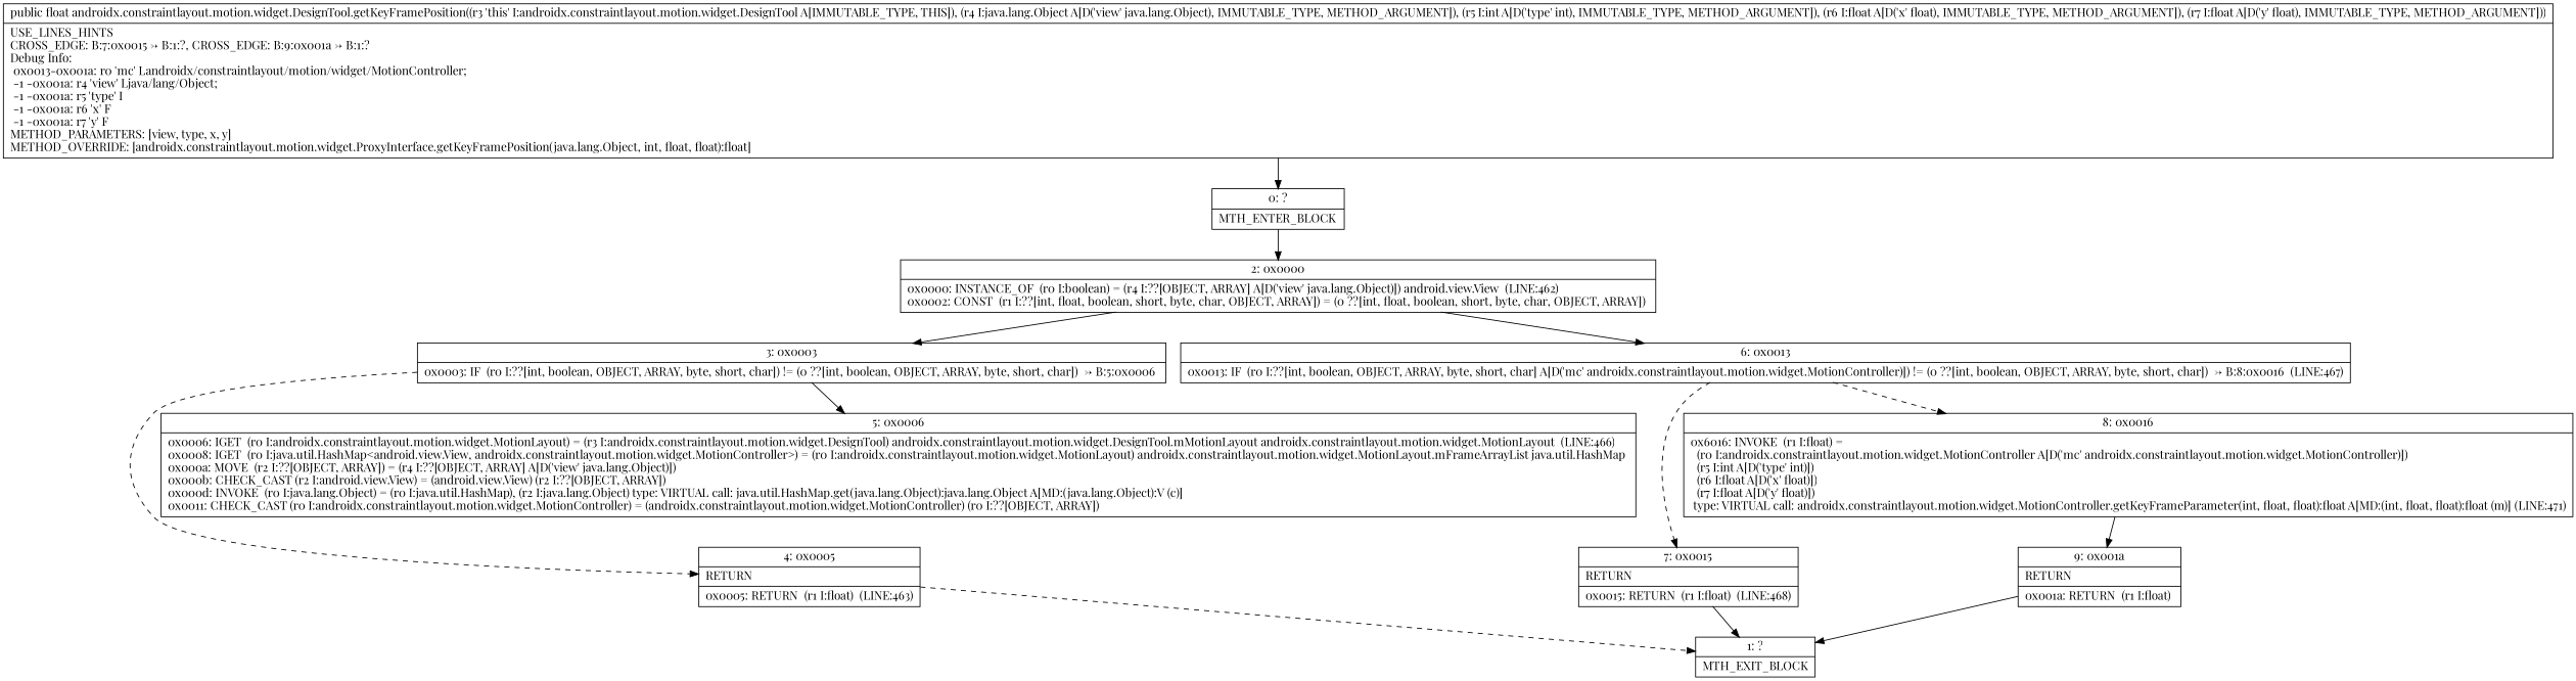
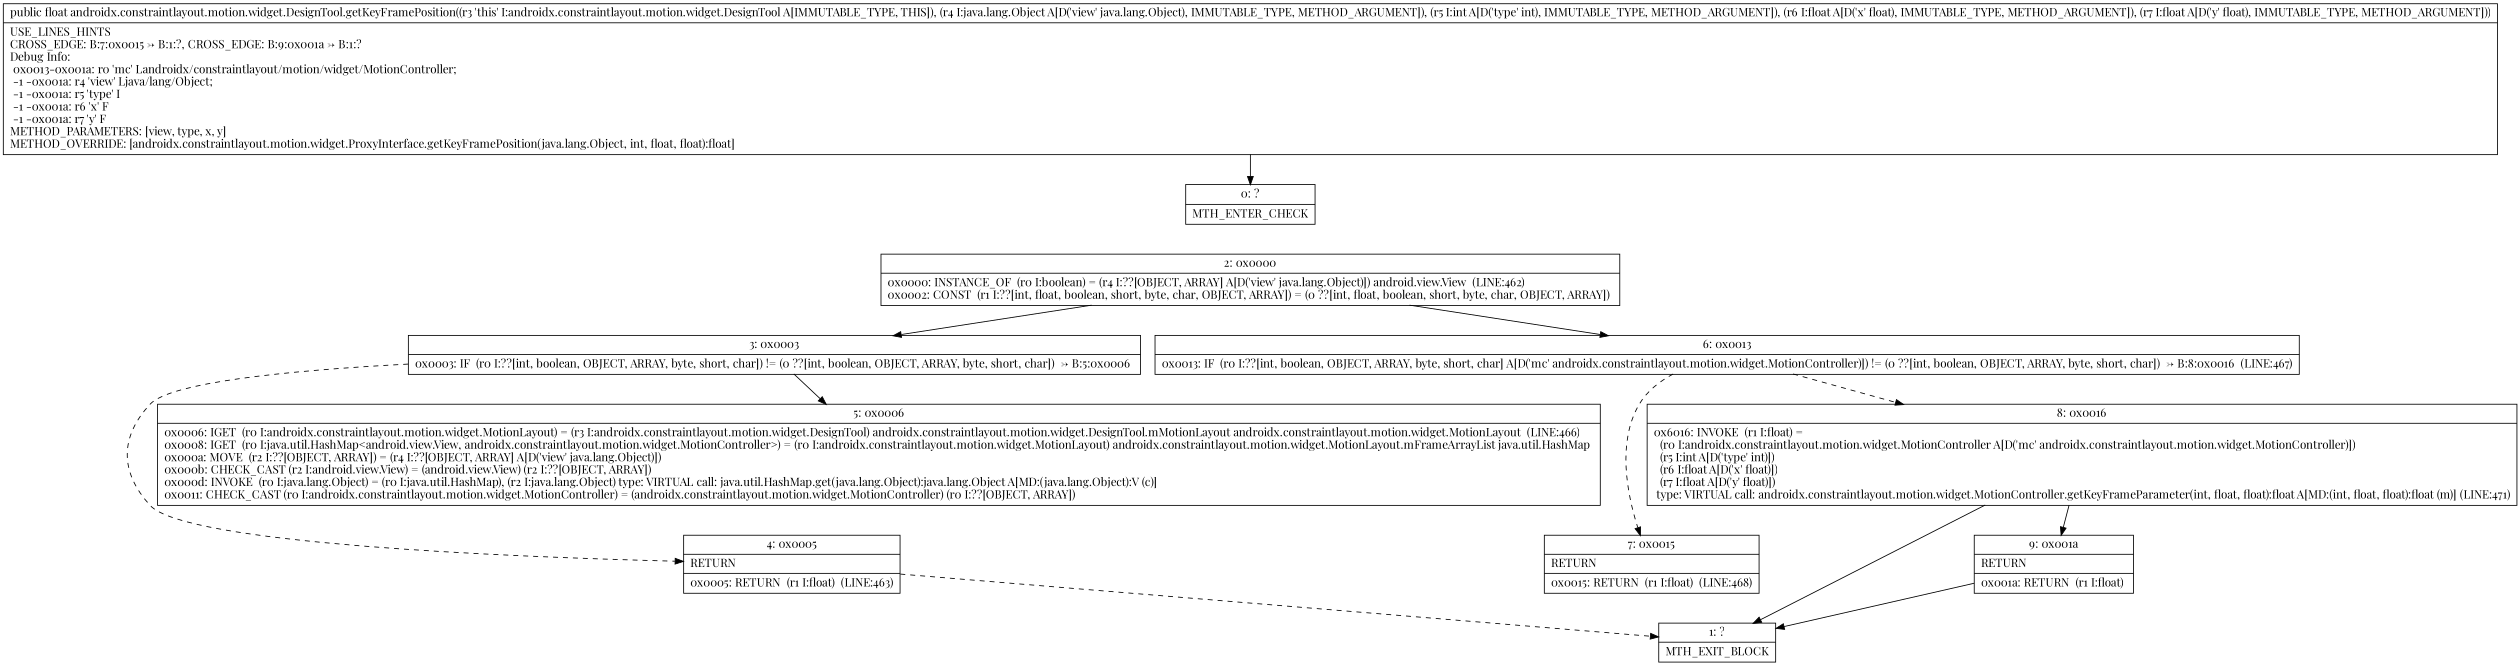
  digraph {
    fontname="Playfair Display"
    node [fontname="Playfair Display" shape=record]
    edge [fontname="Playfair Display"]
-   n1 [label="{0\:\ ?|MTH_ENTER_BLOCK\l}"]
+   n1 [label="{0\:\ ?|MTH_ENTER_CHECK\l}"]
    n2 [label="{2\:\ 0x0000|0x0000: INSTANCE_OF  (r0 I:boolean) = (r4 I:??[OBJECT, ARRAY] A[D('view' java.lang.Object)]) android.view.View  (LINE:462)\l0x0002: CONST  (r1 I:??[int, float, boolean, short, byte, char, OBJECT, ARRAY]) = (0 ??[int, float, boolean, short, byte, char, OBJECT, ARRAY]) \l}"]
    n3 [label="{3\:\ 0x0003|0x0003: IF  (r0 I:??[int, boolean, OBJECT, ARRAY, byte, short, char]) != (0 ??[int, boolean, OBJECT, ARRAY, byte, short, char])  \-\> B:5:0x0006 \l}"]
    n4 [label="{6\:\ 0x0013|0x0013: IF  (r0 I:??[int, boolean, OBJECT, ARRAY, byte, short, char] A[D('mc' androidx.constraintlayout.motion.widget.MotionController)]) != (0 ??[int, boolean, OBJECT, ARRAY, byte, short, char])  \-\> B:8:0x0016  (LINE:467)\l}"]
    n5 [label="{4\:\ 0x0005|RETURN\l|0x0005: RETURN  (r1 I:float)  (LINE:463)\l}"]
    n6 [label="{5\:\ 0x0006|0x0006: IGET  (r0 I:androidx.constraintlayout.motion.widget.MotionLayout) = (r3 I:androidx.constraintlayout.motion.widget.DesignTool) androidx.constraintlayout.motion.widget.DesignTool.mMotionLayout androidx.constraintlayout.motion.widget.MotionLayout  (LINE:466)\l0x0008: IGET  (r0 I:java.util.HashMap\<android.view.View, androidx.constraintlayout.motion.widget.MotionController\>) = (r0 I:androidx.constraintlayout.motion.widget.MotionLayout) androidx.constraintlayout.motion.widget.MotionLayout.mFrameArrayList java.util.HashMap \l0x000a: MOVE  (r2 I:??[OBJECT, ARRAY]) = (r4 I:??[OBJECT, ARRAY] A[D('view' java.lang.Object)]) \l0x000b: CHECK_CAST (r2 I:android.view.View) = (android.view.View) (r2 I:??[OBJECT, ARRAY]) \l0x000d: INVOKE  (r0 I:java.lang.Object) = (r0 I:java.util.HashMap), (r2 I:java.lang.Object) type: VIRTUAL call: java.util.HashMap.get(java.lang.Object):java.lang.Object A[MD:(java.lang.Object):V (c)]\l0x0011: CHECK_CAST (r0 I:androidx.constraintlayout.motion.widget.MotionController) = (androidx.constraintlayout.motion.widget.MotionController) (r0 I:??[OBJECT, ARRAY]) \l}"]
    n7 [label="{1\:\ ?|MTH_EXIT_BLOCK\l}"]
    n8 [label="{7\:\ 0x0015|RETURN\l|0x0015: RETURN  (r1 I:float)  (LINE:468)\l}"]
    n9 [label="{8\:\ 0x0016|0x6016: INVOKE  (r1 I:float) = \l  (r0 I:androidx.constraintlayout.motion.widget.MotionController A[D('mc' androidx.constraintlayout.motion.widget.MotionController)])\l  (r5 I:int A[D('type' int)])\l  (r6 I:float A[D('x' float)])\l  (r7 I:float A[D('y' float)])\l type: VIRTUAL call: androidx.constraintlayout.motion.widget.MotionController.getKeyFrameParameter(int, float, float):float A[MD:(int, float, float):float (m)] (LINE:471)\l}"]
    n10 [label="{9\:\ 0x001a|RETURN\l|0x001a: RETURN  (r1 I:float) \l}"]
    n11 [label="{public float androidx.constraintlayout.motion.widget.DesignTool.getKeyFramePosition((r3 'this' I:androidx.constraintlayout.motion.widget.DesignTool A[IMMUTABLE_TYPE, THIS]), (r4 I:java.lang.Object A[D('view' java.lang.Object), IMMUTABLE_TYPE, METHOD_ARGUMENT]), (r5 I:int A[D('type' int), IMMUTABLE_TYPE, METHOD_ARGUMENT]), (r6 I:float A[D('x' float), IMMUTABLE_TYPE, METHOD_ARGUMENT]), (r7 I:float A[D('y' float), IMMUTABLE_TYPE, METHOD_ARGUMENT]))  | USE_LINES_HINTS\lCROSS_EDGE: B:7:0x0015 \-\> B:1:?, CROSS_EDGE: B:9:0x001a \-\> B:1:?\lDebug Info:\l  0x0013\-0x001a: r0 'mc' Landroidx\/constraintlayout\/motion\/widget\/MotionController;\l  \-1 \-0x001a: r4 'view' Ljava\/lang\/Object;\l  \-1 \-0x001a: r5 'type' I\l  \-1 \-0x001a: r6 'x' F\l  \-1 \-0x001a: r7 'y' F\lMETHOD_PARAMETERS: [view, type, x, y]\lMETHOD_OVERRIDE: [androidx.constraintlayout.motion.widget.ProxyInterface.getKeyFramePosition(java.lang.Object, int, float, float):float]\l}"]
-   n1 -> n2
    n2 -> n3
    n2 -> n4
    n3 -> n5 [style=dashed]
    n3 -> n6
    n4 -> n8 [style=dashed]
    n4 -> n9 [style=dashed]
    n5 -> n7 [style=dashed]
-   n8 -> n7
+   n9 -> n7
    n9 -> n10
    n10 -> n7
    n11 -> n1
  }
